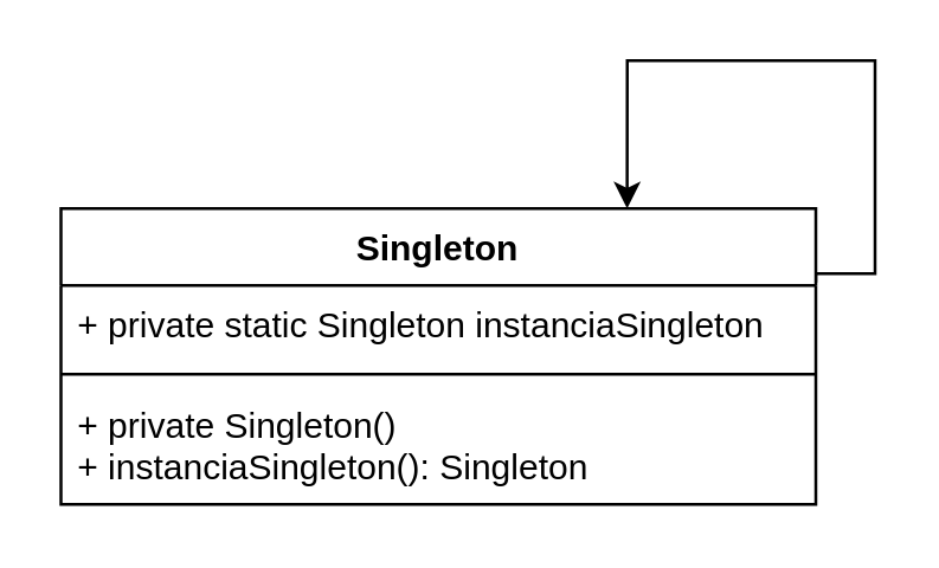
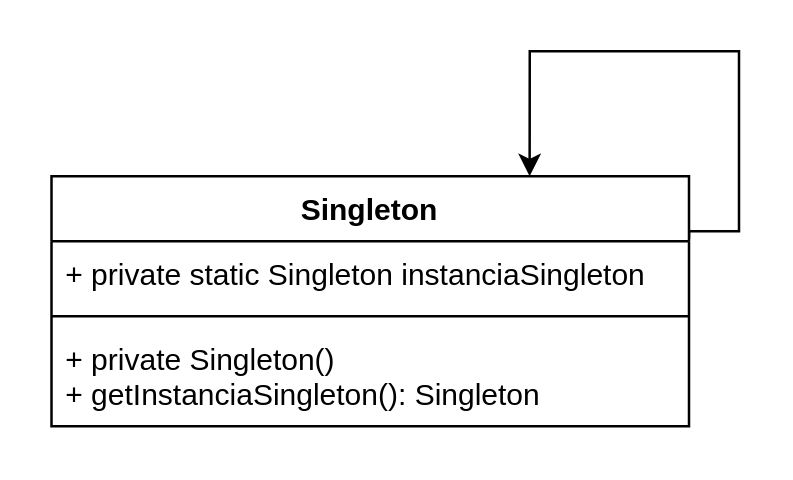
  <mxCell id="0" />
  <mxCell id="1" parent="0" />
  <mxCell id="2" style="edgeStyle=orthogonalEdgeStyle;rounded=0;orthogonalLoop=1;jettySize=auto;html=1;exitX=1;exitY=0.25;exitDx=0;exitDy=0;entryX=0.75;entryY=0;entryDx=0;entryDy=0;" edge="1" parent="1" source="3" target="3"><mxGeometry relative="1" as="geometry"><mxPoint x="340" y="70" as="targetPoint" /><Array as="points"><mxPoint x="275" y="92" /><mxPoint x="295" y="92" /><mxPoint x="295" y="20" /><mxPoint x="211" y="20" /></Array></mxGeometry></mxCell>
  <mxCell id="3" value="Singleton" style="swimlane;fontStyle=1;align=center;verticalAlign=top;childLayout=stackLayout;horizontal=1;startSize=26;horizontalStack=0;resizeParent=1;resizeParentMax=0;resizeLast=0;collapsible=1;marginBottom=0;" vertex="1" parent="1"><mxGeometry x="20" y="70" width="255" height="100" as="geometry" /></mxCell>
  <mxCell id="4" value="+ private static Singleton instanciaSingleton" style="text;strokeColor=none;fillColor=none;align=left;verticalAlign=top;spacingLeft=4;spacingRight=4;overflow=hidden;rotatable=0;points=[[0,0.5],[1,0.5]];portConstraint=eastwest;" vertex="1" parent="3"><mxGeometry y="26" width="255" height="26" as="geometry" /></mxCell>
  <mxCell id="5" value="" style="line;strokeWidth=1;fillColor=none;align=left;verticalAlign=middle;spacingTop=-1;spacingLeft=3;spacingRight=3;rotatable=0;labelPosition=right;points=[];portConstraint=eastwest;" vertex="1" parent="3"><mxGeometry y="52" width="255" height="8" as="geometry" /></mxCell>
- <mxCell id="6" value="+ private Singleton()&#10;+ instanciaSingleton(): Singleton" style="text;strokeColor=none;fillColor=none;align=left;verticalAlign=top;spacingLeft=4;spacingRight=4;overflow=hidden;rotatable=0;points=[[0,0.5],[1,0.5]];portConstraint=eastwest;" vertex="1" parent="3"><mxGeometry y="60" width="255" height="40" as="geometry" /></mxCell>
+ <mxCell id="6" value="+ private Singleton()&#10;+ getInstanciaSingleton(): Singleton" style="text;strokeColor=none;fillColor=none;align=left;verticalAlign=top;spacingLeft=4;spacingRight=4;overflow=hidden;rotatable=0;points=[[0,0.5],[1,0.5]];portConstraint=eastwest;" vertex="1" parent="3"><mxGeometry y="60" width="255" height="40" as="geometry" /></mxCell>
